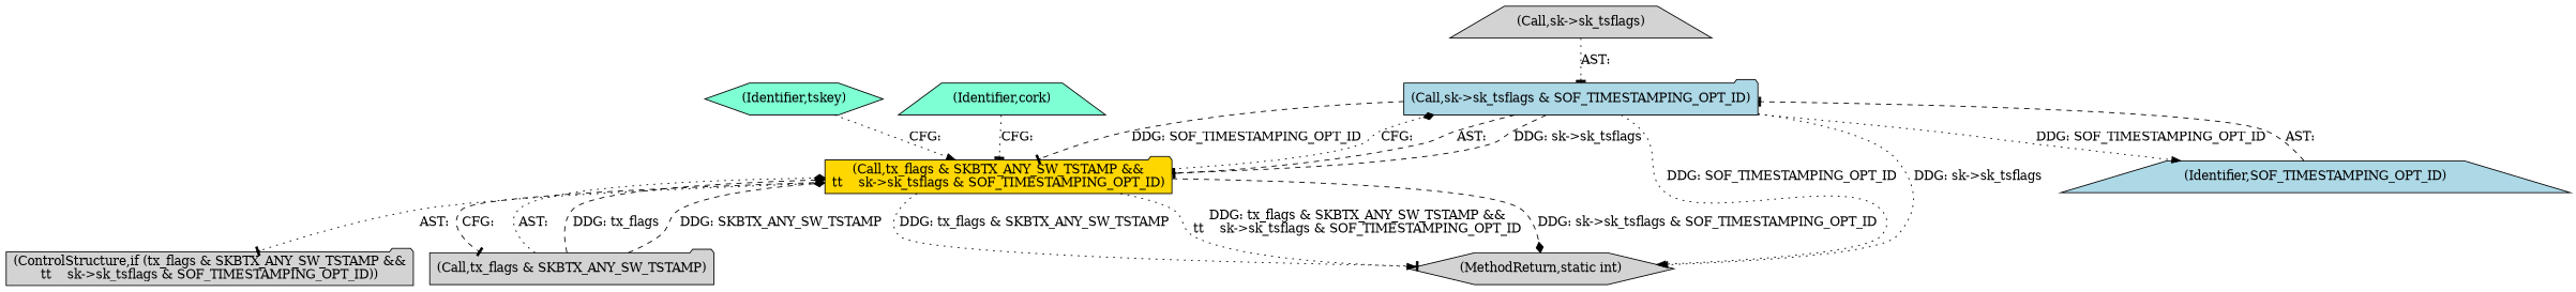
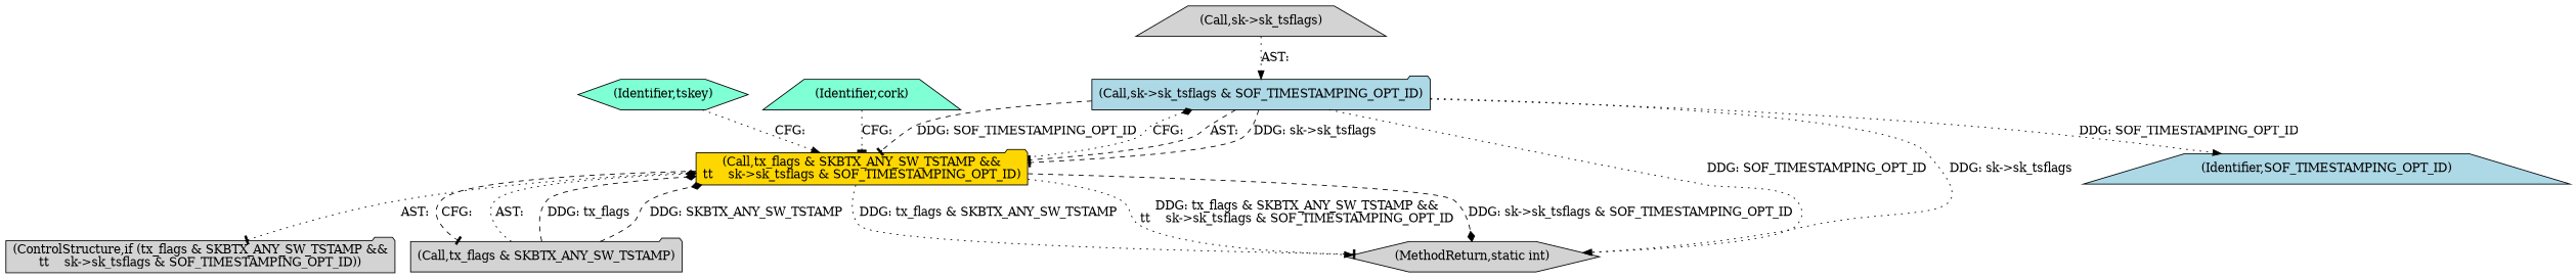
  digraph {
    node [fillcolor=lightgrey shape=folder style=filled]
    edge [arrowhead=tee style=dotted]
    n1 [fillcolor=lightblue label="(Call,sk->sk_tsflags & SOF_TIMESTAMPING_OPT_ID)"]
    n2 [fillcolor=gold label="(Call,tx_flags & SKBTX_ANY_SW_TSTAMP &&\n\t\t    sk->sk_tsflags & SOF_TIMESTAMPING_OPT_ID)"]
    n3 [label="(MethodReturn,static int)" shape=hexagon]
    n4 [fillcolor=lightblue label="(Identifier,SOF_TIMESTAMPING_OPT_ID)" shape=trapezium]
    n5 [label="(ControlStructure,if (tx_flags & SKBTX_ANY_SW_TSTAMP &&\n\t\t    sk->sk_tsflags & SOF_TIMESTAMPING_OPT_ID))"]
    n6 [label="(Call,tx_flags & SKBTX_ANY_SW_TSTAMP)"]
    n7 [fillcolor=aquamarine label="(Identifier,tskey)" shape=hexagon]
    n8 [fillcolor=aquamarine label="(Identifier,cork)" shape=trapezium]
    n9 [label="(Call,sk->sk_tsflags)" shape=trapezium]
    n1 -> n2 [label="AST: " style=dashed]
    n1 -> n2 [label="DDG: sk->sk_tsflags" style=dashed]
    n1 -> n2 [label="DDG: SOF_TIMESTAMPING_OPT_ID" style=dashed]
    n1 -> n3 [arrowhead=normal label="DDG: SOF_TIMESTAMPING_OPT_ID"]
    n1 -> n3 [arrowhead=normal label="DDG: sk->sk_tsflags"]
    n1 -> n4 [arrowhead=normal label="DDG: SOF_TIMESTAMPING_OPT_ID"]
    n2 -> n1 [arrowhead=diamond label="CFG: "]
    n2 -> n3 [arrowhead=normal label="DDG: tx_flags & SKBTX_ANY_SW_TSTAMP &&\n\t\t    sk->sk_tsflags & SOF_TIMESTAMPING_OPT_ID"]
    n2 -> n3 [arrowhead=diamond label="DDG: sk->sk_tsflags & SOF_TIMESTAMPING_OPT_ID" style=dashed]
    n2 -> n3 [label="DDG: tx_flags & SKBTX_ANY_SW_TSTAMP"]
    n2 -> n5 [label="AST: "]
    n2 -> n6 [label="CFG: " style=dashed]
-   n4 -> n1 [label="AST: " style=dashed]
    n6 -> n2 [arrowhead=diamond label="AST: "]
    n6 -> n2 [arrowhead=diamond label="DDG: tx_flags" style=dashed]
    n6 -> n2 [arrowhead=diamond label="DDG: SKBTX_ANY_SW_TSTAMP" style=dashed]
    n7 -> n2 [arrowhead=normal label="CFG: "]
    n8 -> n2 [label="CFG: "]
-   n9 -> n1 [label="AST: "]
+   n9 -> n1 [arrowhead=normal label="AST: "]
  }
